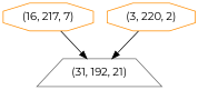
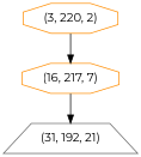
  digraph {
    fontname=Montserrat
    node [color=darkorange fontname=Montserrat shape=octagon]
    edge [fontname=Montserrat]
    n1 [label="(16, 217, 7)"]
    "(3, 220, 2)"
    "(31, 192, 21)" [color=gray40 shape=trapezium]
    n1 -> "(31, 192, 21)"
-   "(3, 220, 2)" -> "(31, 192, 21)"
+   "(3, 220, 2)" -> n1
  }
